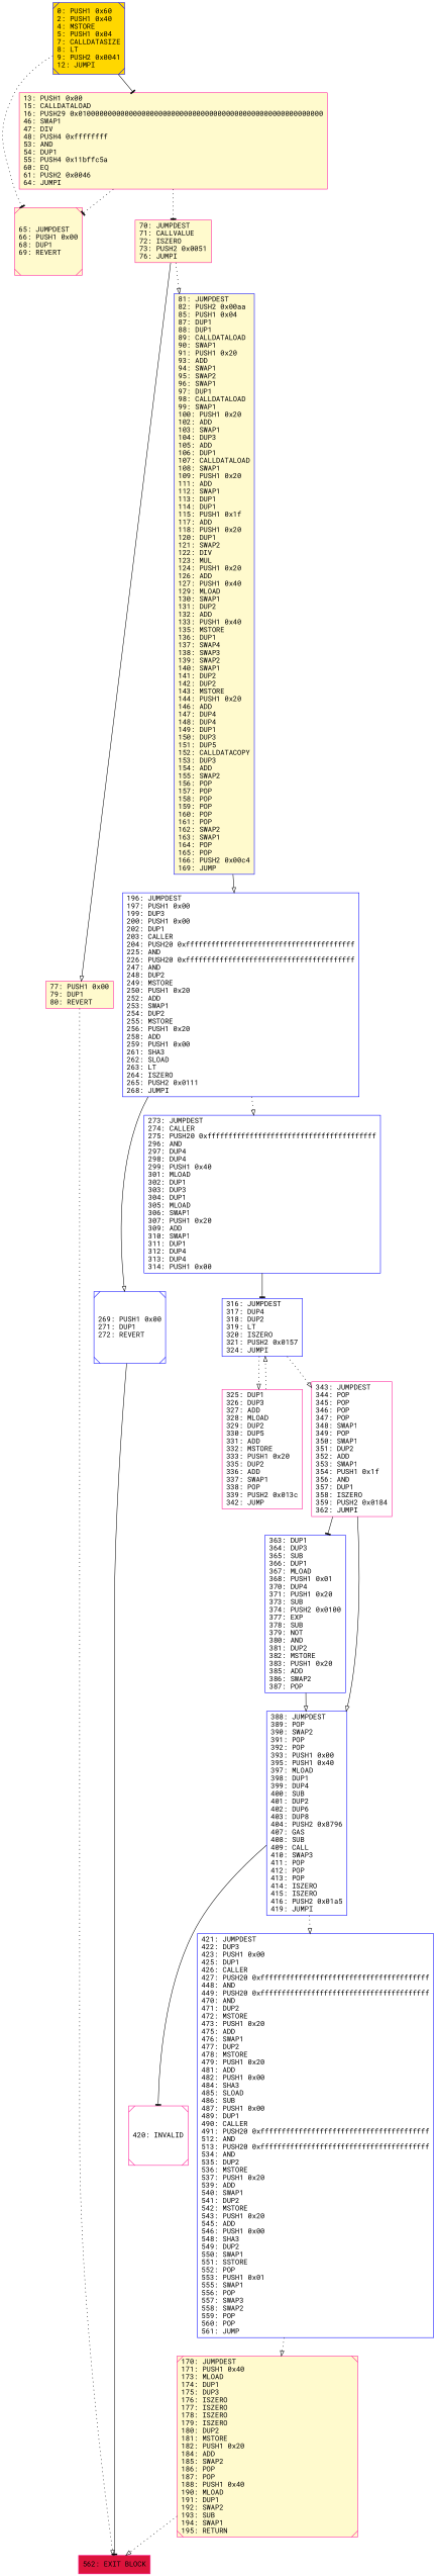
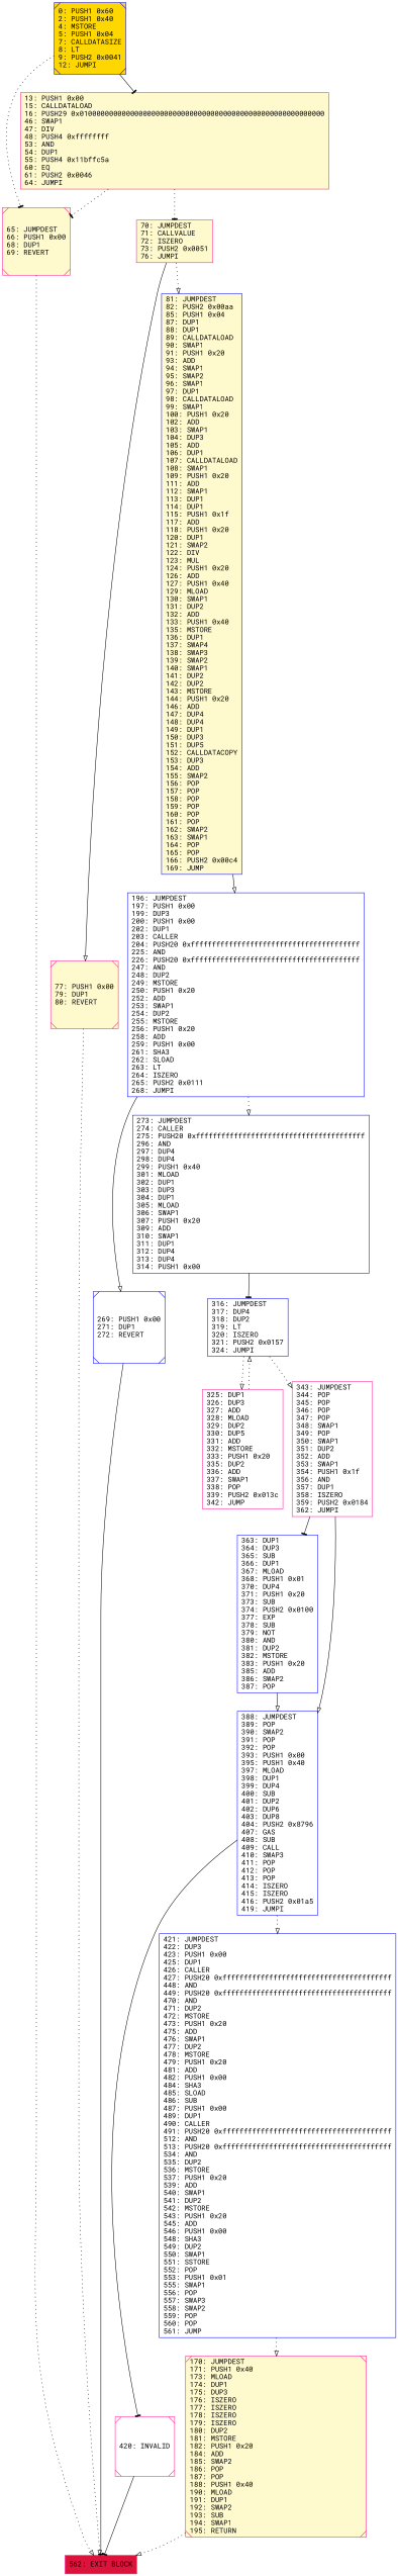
  digraph {
    fontname="Roboto Mono"
    rankdir=UD
    node [color=blue fillcolor=white fontcolor=black fontname="Roboto Mono" shape=box style=filled]
    edge [arrowhead=onormal fontname="Roboto Mono" style=dotted]
    n1 [label="363: DUP1\l364: DUP3\l365: SUB\l366: DUP1\l367: MLOAD\l368: PUSH1 0x01\l370: DUP4\l371: PUSH1 0x20\l373: SUB\l374: PUSH2 0x0100\l377: EXP\l378: SUB\l379: NOT\l380: AND\l381: DUP2\l382: MSTORE\l383: PUSH1 0x20\l385: ADD\l386: SWAP2\l387: POP\l"]
    n2 [label="388: JUMPDEST\l389: POP\l390: SWAP2\l391: POP\l392: POP\l393: PUSH1 0x00\l395: PUSH1 0x40\l397: MLOAD\l398: DUP1\l399: DUP4\l400: SUB\l401: DUP2\l402: DUP6\l403: DUP8\l404: PUSH2 0x8796\l407: GAS\l408: SUB\l409: CALL\l410: SWAP3\l411: POP\l412: POP\l413: POP\l414: ISZERO\l415: ISZERO\l416: PUSH2 0x01a5\l419: JUMPI\l"]
    n3 [color=deeppink label="420: INVALID\l" shape=Msquare]
    n4 [label="421: JUMPDEST\l422: DUP3\l423: PUSH1 0x00\l425: DUP1\l426: CALLER\l427: PUSH20 0xffffffffffffffffffffffffffffffffffffffff\l448: AND\l449: PUSH20 0xffffffffffffffffffffffffffffffffffffffff\l470: AND\l471: DUP2\l472: MSTORE\l473: PUSH1 0x20\l475: ADD\l476: SWAP1\l477: DUP2\l478: MSTORE\l479: PUSH1 0x20\l481: ADD\l482: PUSH1 0x00\l484: SHA3\l485: SLOAD\l486: SUB\l487: PUSH1 0x00\l489: DUP1\l490: CALLER\l491: PUSH20 0xffffffffffffffffffffffffffffffffffffffff\l512: AND\l513: PUSH20 0xffffffffffffffffffffffffffffffffffffffff\l534: AND\l535: DUP2\l536: MSTORE\l537: PUSH1 0x20\l539: ADD\l540: SWAP1\l541: DUP2\l542: MSTORE\l543: PUSH1 0x20\l545: ADD\l546: PUSH1 0x00\l548: SHA3\l549: DUP2\l550: SWAP1\l551: SSTORE\l552: POP\l553: PUSH1 0x01\l555: SWAP1\l556: POP\l557: SWAP3\l558: SWAP2\l559: POP\l560: POP\l561: JUMP\l"]
    n5 [color=deeppink fillcolor=lemonchiffon label="65: JUMPDEST\l66: PUSH1 0x00\l68: DUP1\l69: REVERT\l" shape=Msquare]
    n6 [color=deeppink fillcolor=crimson label="562: EXIT BLOCK\l"]
    n7 [color=deeppink label="325: DUP1\l326: DUP3\l327: ADD\l328: MLOAD\l329: DUP2\l330: DUP5\l331: ADD\l332: MSTORE\l333: PUSH1 0x20\l335: DUP2\l336: ADD\l337: SWAP1\l338: POP\l339: PUSH2 0x013c\l342: JUMP\l"]
    n8 [label="316: JUMPDEST\l317: DUP4\l318: DUP2\l319: LT\l320: ISZERO\l321: PUSH2 0x0157\l324: JUMPI\l"]
    n9 [color=deeppink label="343: JUMPDEST\l344: POP\l345: POP\l346: POP\l347: POP\l348: SWAP1\l349: POP\l350: SWAP1\l351: DUP2\l352: ADD\l353: SWAP1\l354: PUSH1 0x1f\l356: AND\l357: DUP1\l358: ISZERO\l359: PUSH2 0x0184\l362: JUMPI\l"]
-   n10 [color=deeppink fillcolor=lemonchiffon label="77: PUSH1 0x00\l79: DUP1\l80: REVERT\l"]
+   n10 [color=deeppink fillcolor=lemonchiffon label="77: PUSH1 0x00\l79: DUP1\l80: REVERT\l" shape=Msquare]
    n11 [label="269: PUSH1 0x00\l271: DUP1\l272: REVERT\l" shape=Msquare]
    n12 [label="196: JUMPDEST\l197: PUSH1 0x00\l199: DUP3\l200: PUSH1 0x00\l202: DUP1\l203: CALLER\l204: PUSH20 0xffffffffffffffffffffffffffffffffffffffff\l225: AND\l226: PUSH20 0xffffffffffffffffffffffffffffffffffffffff\l247: AND\l248: DUP2\l249: MSTORE\l250: PUSH1 0x20\l252: ADD\l253: SWAP1\l254: DUP2\l255: MSTORE\l256: PUSH1 0x20\l258: ADD\l259: PUSH1 0x00\l261: SHA3\l262: SLOAD\l263: LT\l264: ISZERO\l265: PUSH2 0x0111\l268: JUMPI\l"]
    n13 [label="273: JUMPDEST\l274: CALLER\l275: PUSH20 0xffffffffffffffffffffffffffffffffffffffff\l296: AND\l297: DUP4\l298: DUP4\l299: PUSH1 0x40\l301: MLOAD\l302: DUP1\l303: DUP3\l304: DUP1\l305: MLOAD\l306: SWAP1\l307: PUSH1 0x20\l309: ADD\l310: SWAP1\l311: DUP1\l312: DUP4\l313: DUP4\l314: PUSH1 0x00\l"]
    n14 [color=deeppink fillcolor=lemonchiffon label="170: JUMPDEST\l171: PUSH1 0x40\l173: MLOAD\l174: DUP1\l175: DUP3\l176: ISZERO\l177: ISZERO\l178: ISZERO\l179: ISZERO\l180: DUP2\l181: MSTORE\l182: PUSH1 0x20\l184: ADD\l185: SWAP2\l186: POP\l187: POP\l188: PUSH1 0x40\l190: MLOAD\l191: DUP1\l192: SWAP2\l193: SUB\l194: SWAP1\l195: RETURN\l" shape=Msquare]
    n15 [fillcolor=gold label="0: PUSH1 0x60\l2: PUSH1 0x40\l4: MSTORE\l5: PUSH1 0x04\l7: CALLDATASIZE\l8: LT\l9: PUSH2 0x0041\l12: JUMPI\l" shape=Msquare]
    n16 [color=deeppink fillcolor=lemonchiffon label="13: PUSH1 0x00\l15: CALLDATALOAD\l16: PUSH29 0x0100000000000000000000000000000000000000000000000000000000\l46: SWAP1\l47: DIV\l48: PUSH4 0xffffffff\l53: AND\l54: DUP1\l55: PUSH4 0x11bffc5a\l60: EQ\l61: PUSH2 0x0046\l64: JUMPI\l"]
    n17 [color=deeppink fillcolor=lemonchiffon label="70: JUMPDEST\l71: CALLVALUE\l72: ISZERO\l73: PUSH2 0x0051\l76: JUMPI\l"]
    n18 [fillcolor=lemonchiffon label="81: JUMPDEST\l82: PUSH2 0x00aa\l85: PUSH1 0x04\l87: DUP1\l88: DUP1\l89: CALLDATALOAD\l90: SWAP1\l91: PUSH1 0x20\l93: ADD\l94: SWAP1\l95: SWAP2\l96: SWAP1\l97: DUP1\l98: CALLDATALOAD\l99: SWAP1\l100: PUSH1 0x20\l102: ADD\l103: SWAP1\l104: DUP3\l105: ADD\l106: DUP1\l107: CALLDATALOAD\l108: SWAP1\l109: PUSH1 0x20\l111: ADD\l112: SWAP1\l113: DUP1\l114: DUP1\l115: PUSH1 0x1f\l117: ADD\l118: PUSH1 0x20\l120: DUP1\l121: SWAP2\l122: DIV\l123: MUL\l124: PUSH1 0x20\l126: ADD\l127: PUSH1 0x40\l129: MLOAD\l130: SWAP1\l131: DUP2\l132: ADD\l133: PUSH1 0x40\l135: MSTORE\l136: DUP1\l137: SWAP4\l138: SWAP3\l139: SWAP2\l140: SWAP1\l141: DUP2\l142: DUP2\l143: MSTORE\l144: PUSH1 0x20\l146: ADD\l147: DUP4\l148: DUP4\l149: DUP1\l150: DUP3\l151: DUP5\l152: CALLDATACOPY\l153: DUP3\l154: ADD\l155: SWAP2\l156: POP\l157: POP\l158: POP\l159: POP\l160: POP\l161: POP\l162: SWAP2\l163: SWAP1\l164: POP\l165: POP\l166: PUSH2 0x00c4\l169: JUMP\l"]
    n1 -> n2 [style=solid]
    n2 -> n3 [arrowhead=tee style=solid]
    n2 -> n4
+   n3 -> n6 [arrowhead=tee style=solid]
    n4 -> n14
+   n5 -> n6
    n7 -> n8
    n8 -> n7
    n8 -> n9
    n9 -> n1 [arrowhead=tee style=solid]
    n9 -> n2 [style=solid]
    n10 -> n6
    n11 -> n6 [arrowhead=tee style=solid]
    n12 -> n11 [style=solid]
    n12 -> n13
    n13 -> n8 [arrowhead=tee style=solid]
    n14 -> n6
    n15 -> n5 [arrowhead=tee]
    n15 -> n16 [arrowhead=tee style=solid]
    n16 -> n5 [arrowhead=tee]
    n16 -> n17 [arrowhead=tee]
    n17 -> n10 [style=solid]
    n17 -> n18
    n18 -> n12 [style=solid]
  }
